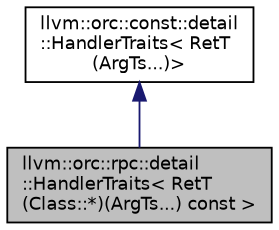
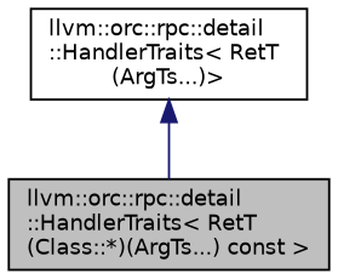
  digraph {
    node [color=black fontname=Helvetica fontsize=10 shape=box]
    n1 [fillcolor=grey75 fontcolor=black height=0.2 label="llvm::orc::rpc::detail\l::HandlerTraits\< RetT\l(Class::*)(ArgTs...) const \>" style=filled width=0.4]
-   n2 [height=0.2 label="llvm::orc::const::detail\l::HandlerTraits\< RetT\l(ArgTs...)\>" width=0.4]
+   n2 [height=0.2 label="llvm::orc::rpc::detail\l::HandlerTraits\< RetT\l(ArgTs...)\>" width=0.4]
    n2 -> n1 [color=midnightblue dir=back fontname=Helvetica fontsize=10 labelfontname=Helvetica labelfontsize=10 style=solid]
  }
